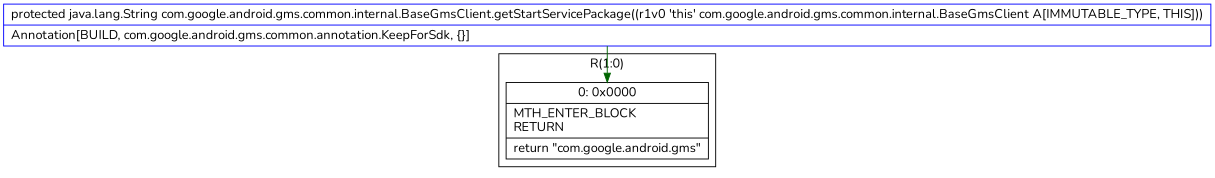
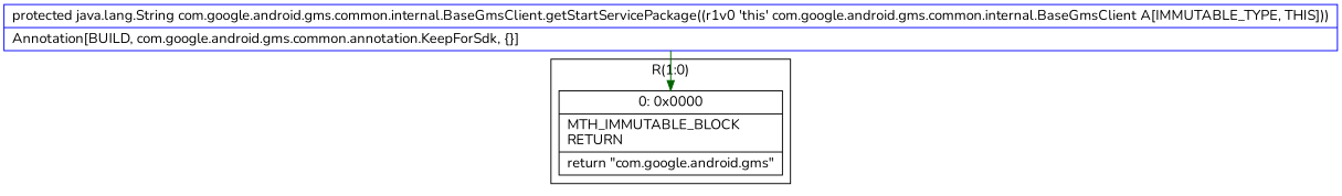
  digraph {
    fontname=Nunito
    node [shape=record fontname=Nunito]
-   n1 [color=black label="{0\:\ 0x0000|MTH_ENTER_BLOCK\lRETURN\l|return \"com.google.android.gms\"\l}"]
+   n1 [color=black label="{0\:\ 0x0000|MTH_IMMUTABLE_BLOCK\lRETURN\l|return \"com.google.android.gms\"\l}"]
    n2 [label="{protected java.lang.String com.google.android.gms.common.internal.BaseGmsClient.getStartServicePackage((r1v0 'this' com.google.android.gms.common.internal.BaseGmsClient A[IMMUTABLE_TYPE, THIS]))  | Annotation[BUILD, com.google.android.gms.common.annotation.KeepForSdk, \{\}]\l}" color=blue]
    subgraph cluster_1 {
      label="R(1:0)"
      n1
    }
    n2 -> n1 [color=darkgreen fontname=Nunito]
  }
